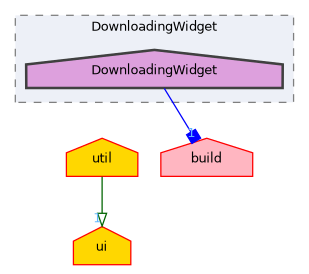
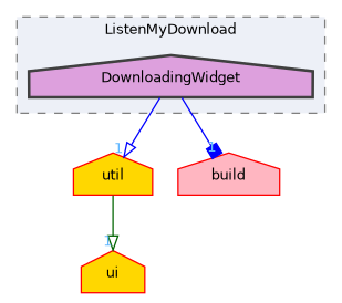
  digraph {
    compound=true
    node [color=red fillcolor=gold fontname=Helvetica fontsize=10 shape=house style=filled]
    edge [arrowhead=onormal color=blue fontcolor=steelblue1 fontname=Helvetica fontsize=10 headlabel=1 labeldistance=1.5 labelfontname=Helvetica labelfontsize=10]
    n1 [color=grey25 fillcolor=plum height=0.2 label=DownloadingWidget style="filled,bold" width=0.4]
    n2 [height=0.2 label=util width=0.4]
    n3 [fillcolor=lightpink height=0.2 label=build width=0.4]
    n4 [height=0.2 label=ui width=0.4]
    subgraph cluster_1 {
      bgcolor="#edf0f7"
      fontname=Helvetica
      fontsize=10
-     label=DownloadingWidget
+     label=ListenMyDownload
      pencolor=grey50
      style="filled,dashed"
      n1
    }
+   n1 -> n2
    n1 -> n3 [arrowhead=box]
    n2 -> n4 [color=darkgreen]
  }
